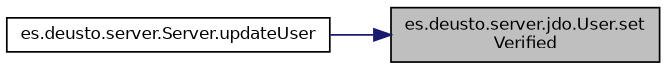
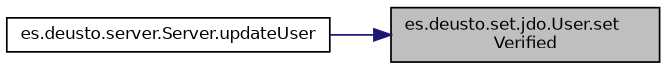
  digraph {
    rankdir=RL
    node [color=black fontname=Helvetica fontsize=10 shape=record style=filled]
-   n1 [fillcolor=grey75 fontcolor=black height=0.2 label="es.deusto.server.jdo.User.set\lVerified" width=0.4]
+   n1 [fillcolor=grey75 fontcolor=black height=0.2 label="es.deusto.set.jdo.User.set\lVerified" width=0.4]
    n2 [fillcolor=white height=0.2 label="es.deusto.server.Server.updateUser" width=0.4]
    n1 -> n2 [color=midnightblue dir=back fontname=Helvetica fontsize=10 labelfontname=Helvetica labelfontsize=10 style=solid]
  }
